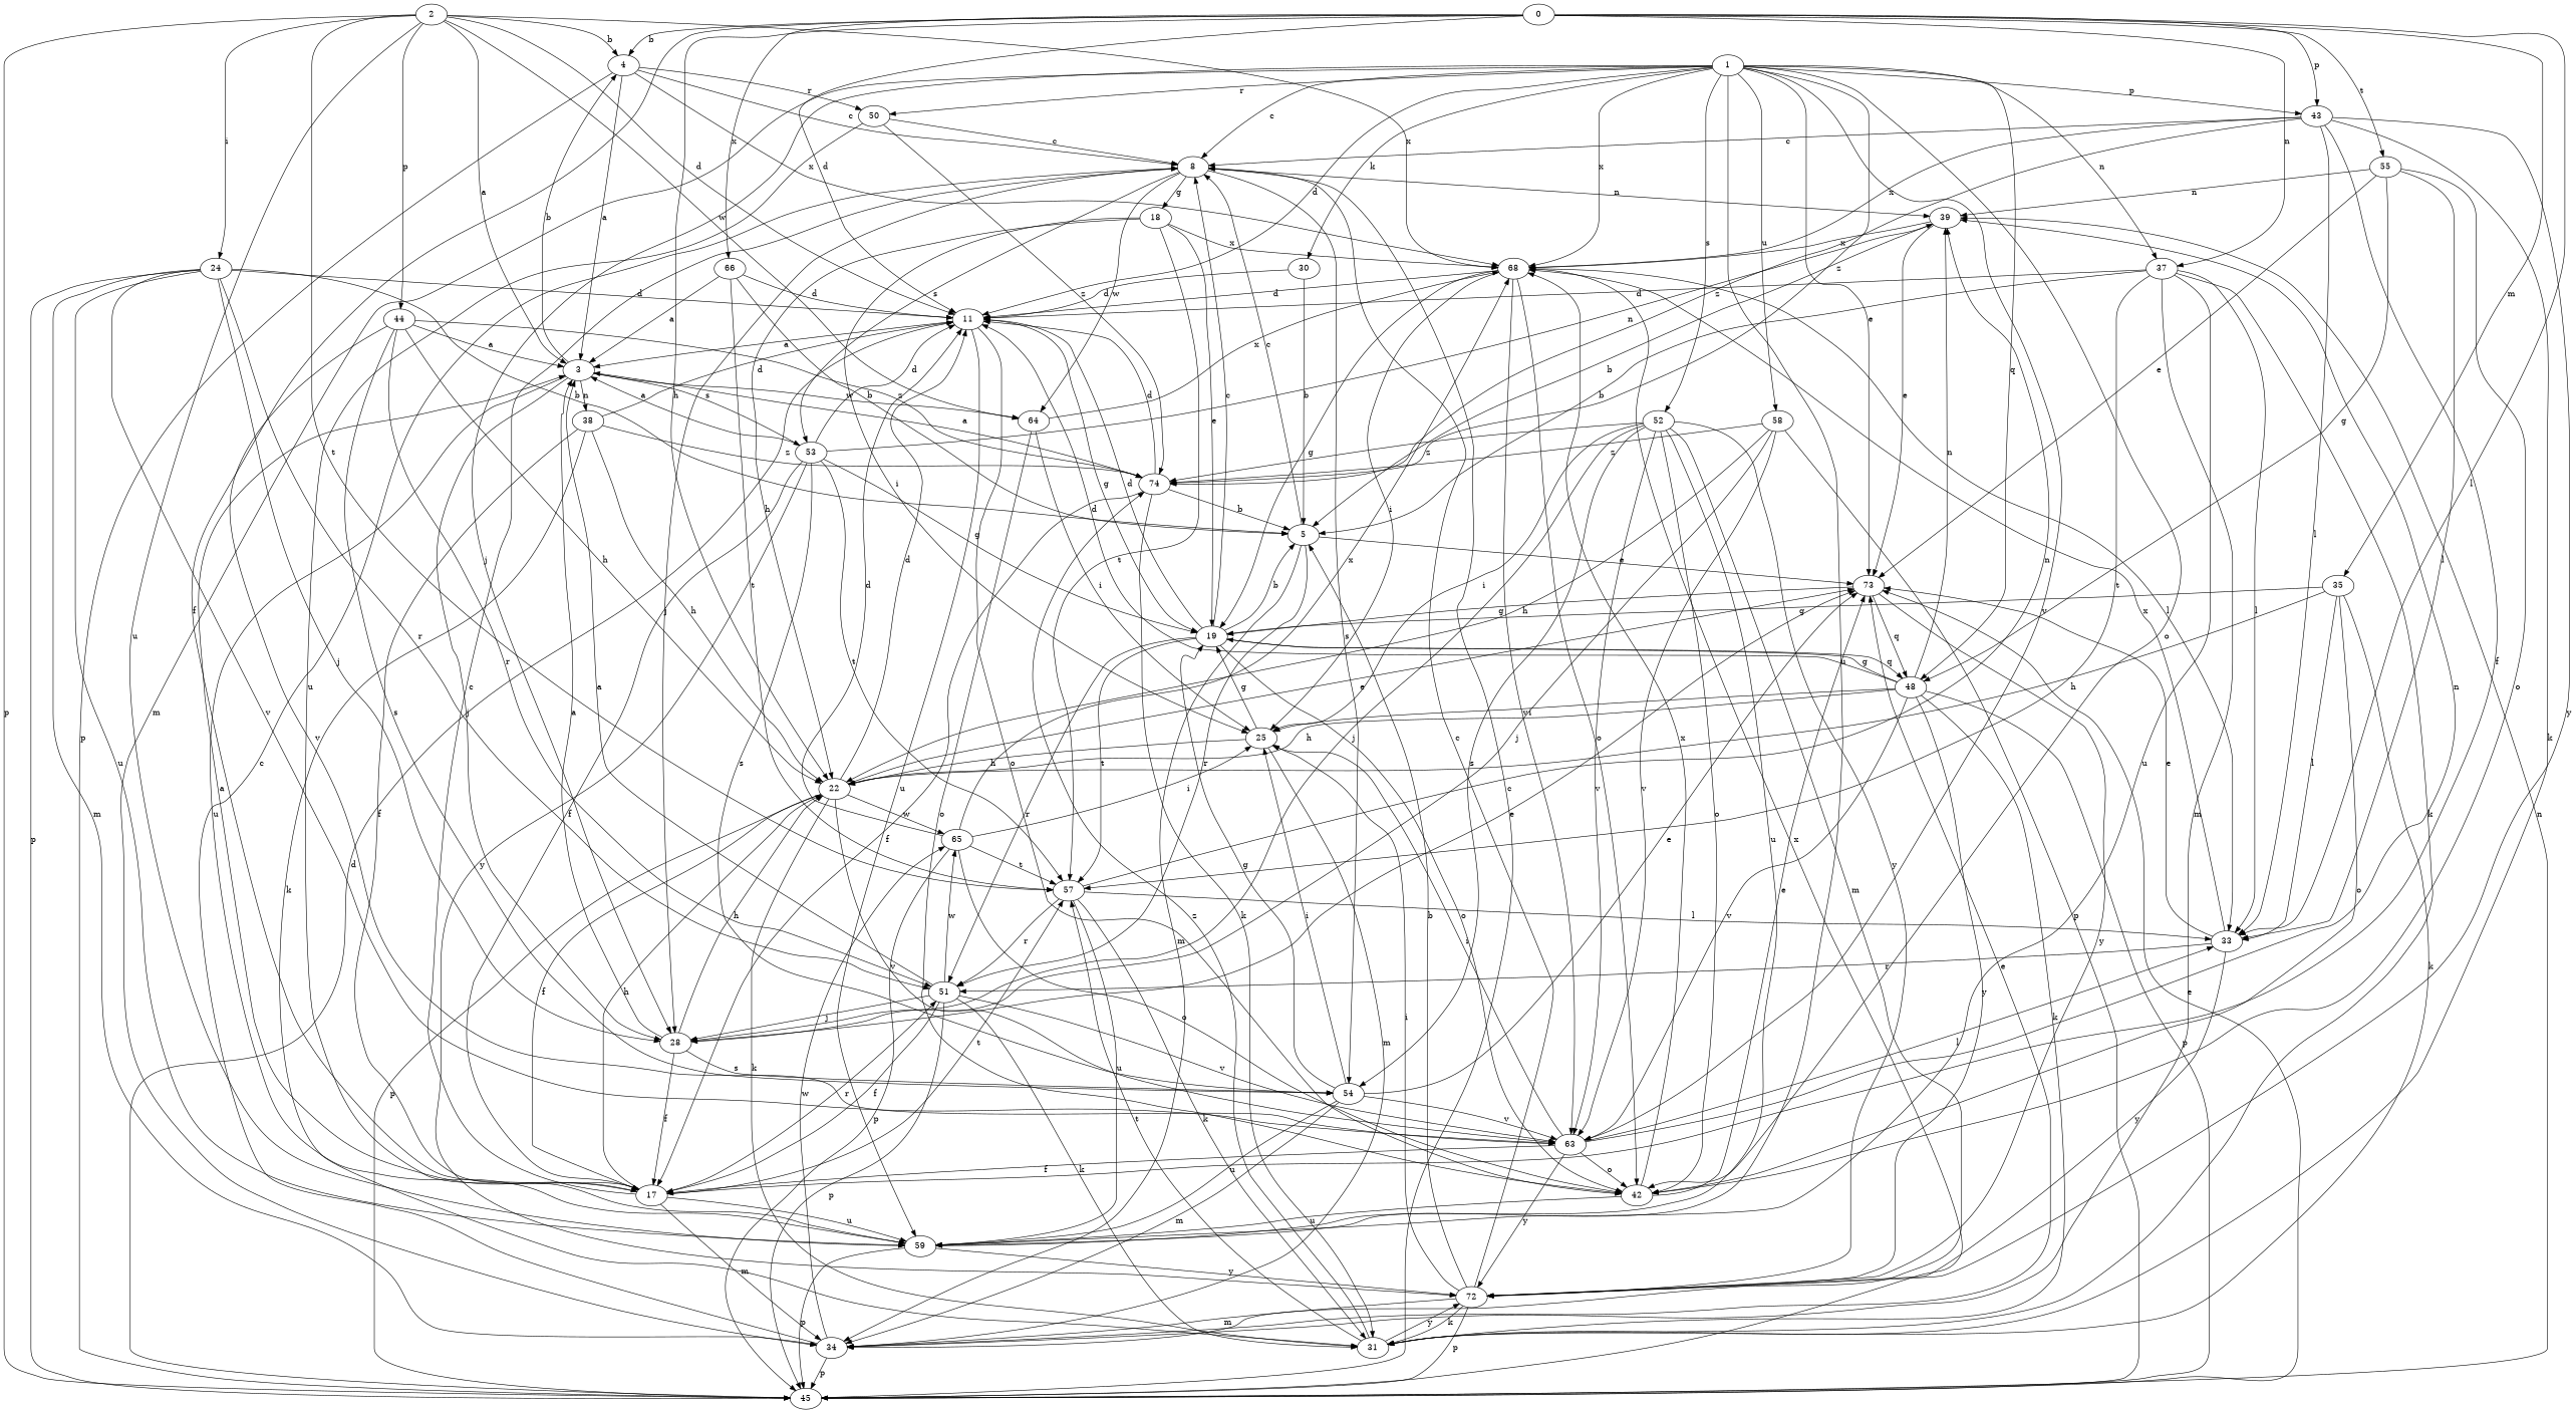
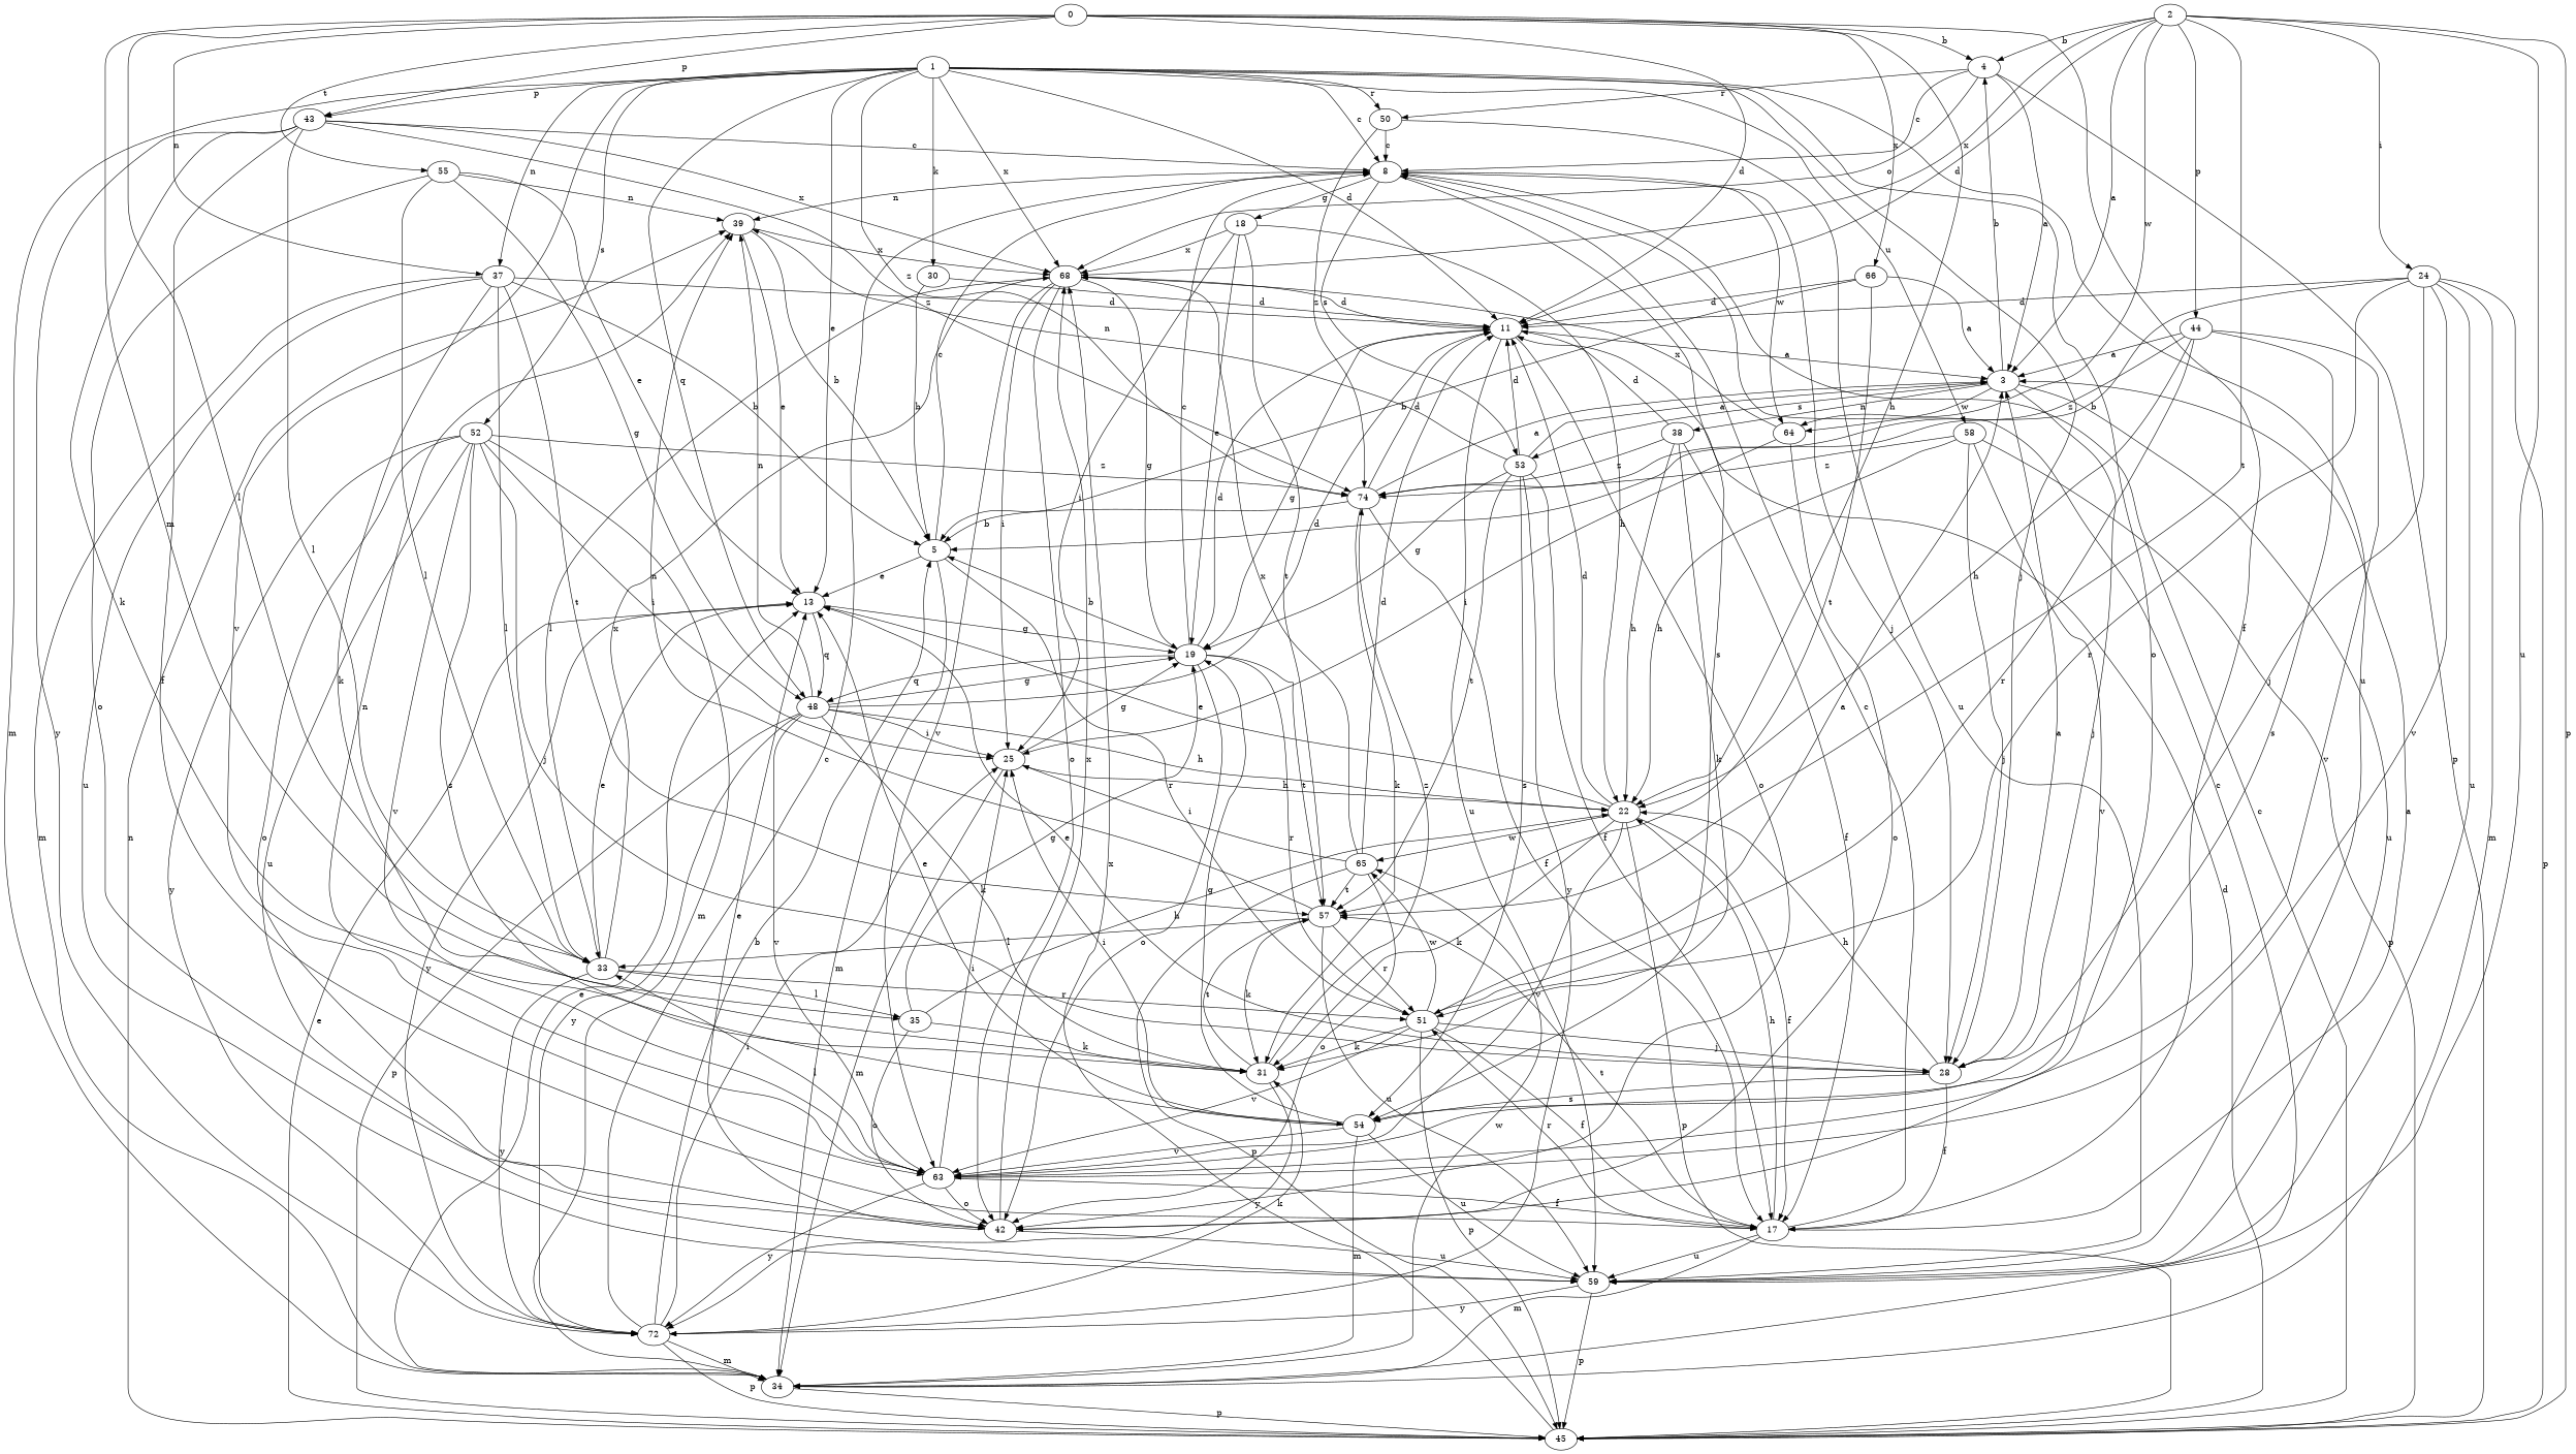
  strict digraph {
    0
    4
    11
    17
    22
    33
    35
    37
    43
    55
    66
    8
    50
    68
    3
    45
    42
    59
    19
    n20 [label=34]
    57
    51
-   13 [label=73]
+   13
    63
    31
    65
    72
    5
    74
    48
    39
    1
    28
    30
    52
    58
    64
    53
    18
    54
    25
    2
    24
    44
    38
    0 -> 4 [label=b]
    0 -> 11 [label=d]
    0 -> 17 [label=f]
    0 -> 22 [label=h]
    0 -> 33 [label=l]
    0 -> 35 [label=m]
    0 -> 37 [label=n]
    0 -> 43 [label=p]
    0 -> 55 [label=t]
    0 -> 66 [label=x]
    4 -> 8 [label=c]
    4 -> 50 [label=r]
-   4 -> 68 [label=x]
+   4 -> 68 [label=o]
    4 -> 3 [label=a]
    4 -> 45 [label=p]
    11 -> 3 [label=a]
    11 -> 42 [label=o]
    11 -> 59 [label=u]
    11 -> 19 [label=g]
    17 -> 22 [label=h]
    17 -> 8 [label=c]
    17 -> 3 [label=a]
    17 -> 59 [label=u]
    17 -> n20 [label=m]
    17 -> 57 [label=t]
    17 -> 51 [label=r]
    22 -> 11 [label=d]
    22 -> 17 [label=f]
    22 -> 45 [label=p]
    22 -> 13 [label=e]
    22 -> 63 [label=v]
    22 -> 31 [label=k]
    22 -> 65 [label=w]
    33 -> 68 [label=x]
    33 -> 51 [label=r]
    33 -> 13 [label=e]
    33 -> 72 [label=y]
    35 -> 22 [label=h]
-   35 -> 33 [label=l]
+   33 -> 35 [label=l]
    35 -> 42 [label=o]
    35 -> 19 [label=g]
    35 -> 31 [label=k]
    37 -> 11 [label=d]
    37 -> 33 [label=l]
    37 -> 59 [label=u]
    37 -> n20 [label=m]
    37 -> 57 [label=t]
    37 -> 31 [label=k]
    37 -> 5 [label=b]
    43 -> 17 [label=f]
    43 -> 33 [label=l]
    43 -> 8 [label=c]
    43 -> 68 [label=x]
    43 -> 31 [label=k]
    43 -> 72 [label=y]
    43 -> 74 [label=z]
    55 -> 33 [label=l]
    55 -> 42 [label=o]
    55 -> 13 [label=e]
    55 -> 48 [label=g]
    55 -> 39 [label=n]
    66 -> 11 [label=d]
    66 -> 3 [label=a]
    66 -> 57 [label=t]
    66 -> 5 [label=b]
    8 -> 39 [label=n]
    8 -> 28 [label=j]
    8 -> 64 [label=w]
    8 -> 53 [label=s]
    8 -> 18 [label=g]
    8 -> 54 [label=s]
    50 -> 8 [label=c]
    50 -> 59 [label=u]
    50 -> 74 [label=z]
    68 -> 11 [label=d]
    68 -> 33 [label=l]
    68 -> 42 [label=o]
    68 -> 19 [label=g]
    68 -> 63 [label=v]
    68 -> 25 [label=i]
    3 -> 4 [label=b]
    3 -> 59 [label=u]
    3 -> 28 [label=j]
    3 -> 64 [label=w]
    3 -> 53 [label=s]
    3 -> 38 [label=n]
    45 -> 11 [label=d]
    45 -> 8 [label=c]
    45 -> 68 [label=x]
    45 -> 13 [label=e]
    45 -> 39 [label=n]
    42 -> 68 [label=x]
    42 -> 59 [label=u]
    42 -> 13 [label=e]
    59 -> 45 [label=p]
    59 -> 72 [label=y]
    19 -> 11 [label=d]
    19 -> 8 [label=c]
    19 -> 42 [label=o]
    19 -> 57 [label=t]
    19 -> 51 [label=r]
    19 -> 5 [label=b]
    19 -> 48 [label=q]
    n20 -> 8 [label=c]
    n20 -> 45 [label=p]
    n20 -> 13 [label=e]
    n20 -> 65 [label=w]
    57 -> 33 [label=l]
    57 -> 59 [label=u]
    57 -> 51 [label=r]
    57 -> 31 [label=k]
    57 -> 39 [label=n]
    51 -> 17 [label=f]
    51 -> 3 [label=a]
    51 -> 45 [label=p]
    51 -> 63 [label=v]
    51 -> 31 [label=k]
    51 -> 65 [label=w]
    51 -> 28 [label=j]
    13 -> 19 [label=g]
    13 -> 72 [label=y]
    13 -> 48 [label=q]
    63 -> 17 [label=f]
    63 -> 33 [label=l]
    63 -> 42 [label=o]
    63 -> 72 [label=y]
    63 -> 39 [label=n]
    63 -> 25 [label=i]
    31 -> 57 [label=t]
    31 -> 72 [label=y]
    31 -> 74 [label=z]
    65 -> 11 [label=d]
    65 -> 68 [label=x]
    65 -> 45 [label=p]
    65 -> 42 [label=o]
    65 -> 57 [label=t]
    65 -> 25 [label=i]
    72 -> 8 [label=c]
    72 -> 45 [label=p]
    72 -> n20 [label=m]
    72 -> 31 [label=k]
    72 -> 5 [label=b]
    72 -> 25 [label=i]
    5 -> 8 [label=c]
    5 -> n20 [label=m]
    5 -> 51 [label=r]
    5 -> 13 [label=e]
    74 -> 11 [label=d]
    74 -> 17 [label=f]
    74 -> 3 [label=a]
    74 -> 31 [label=k]
    74 -> 5 [label=b]
    48 -> 11 [label=d]
    48 -> 22 [label=h]
    48 -> 45 [label=p]
    48 -> 19 [label=g]
    48 -> 63 [label=v]
    48 -> 31 [label=k]
    48 -> 72 [label=y]
    48 -> 39 [label=n]
    48 -> 25 [label=i]
    39 -> 68 [label=x]
    39 -> 13 [label=e]
    39 -> 5 [label=b]
    1 -> 11 [label=d]
    1 -> 37 [label=n]
    1 -> 43 [label=p]
    1 -> 8 [label=c]
    1 -> 50 [label=r]
    1 -> 68 [label=x]
    1 -> 42 [label=o]
    1 -> 59 [label=u]
    1 -> n20 [label=m]
    1 -> 13 [label=e]
    1 -> 63 [label=v]
    1 -> 74 [label=z]
    1 -> 48 [label=q]
    1 -> 28 [label=j]
    1 -> 30 [label=k]
    1 -> 52 [label=s]
    1 -> 58 [label=u]
    28 -> 17 [label=f]
    28 -> 22 [label=h]
    28 -> 3 [label=a]
    28 -> 13 [label=e]
    28 -> 54 [label=s]
    30 -> 11 [label=d]
    30 -> 5 [label=b]
    52 -> 42 [label=o]
    52 -> 59 [label=u]
    52 -> n20 [label=m]
    52 -> 63 [label=v]
    52 -> 72 [label=y]
    52 -> 74 [label=z]
    52 -> 28 [label=j]
    52 -> 54 [label=s]
    52 -> 25 [label=i]
    58 -> 22 [label=h]
    58 -> 45 [label=p]
    58 -> 63 [label=v]
    58 -> 74 [label=z]
    58 -> 28 [label=j]
    64 -> 68 [label=x]
    64 -> 42 [label=o]
    64 -> 25 [label=i]
    53 -> 11 [label=d]
    53 -> 17 [label=f]
    53 -> 3 [label=a]
    53 -> 19 [label=g]
    53 -> 57 [label=t]
    53 -> 72 [label=y]
    53 -> 39 [label=n]
    53 -> 54 [label=s]
    18 -> 22 [label=h]
    18 -> 68 [label=x]
    18 -> 19 [label=e]
    18 -> 57 [label=t]
    18 -> 25 [label=i]
    54 -> 59 [label=u]
    54 -> 19 [label=g]
    54 -> n20 [label=m]
    54 -> 13 [label=e]
    54 -> 63 [label=v]
    54 -> 25 [label=i]
    25 -> 22 [label=h]
    25 -> 19 [label=g]
    25 -> n20 [label=m]
    2 -> 4 [label=b]
    2 -> 11 [label=d]
    2 -> 68 [label=x]
    2 -> 3 [label=a]
    2 -> 45 [label=p]
    2 -> 59 [label=u]
    2 -> 57 [label=t]
    2 -> 64 [label=w]
    2 -> 24 [label=i]
    2 -> 44 [label=p]
    24 -> 11 [label=d]
    24 -> 45 [label=p]
    24 -> 59 [label=u]
    24 -> n20 [label=m]
    24 -> 51 [label=r]
    24 -> 63 [label=v]
    24 -> 5 [label=b]
    24 -> 28 [label=j]
    44 -> 22 [label=h]
    44 -> 3 [label=a]
    44 -> 51 [label=r]
    44 -> 63 [label=v]
    44 -> 74 [label=z]
    44 -> 54 [label=s]
    38 -> 11 [label=d]
    38 -> 17 [label=f]
    38 -> 22 [label=h]
    38 -> 31 [label=k]
    38 -> 74 [label=z]
  }
